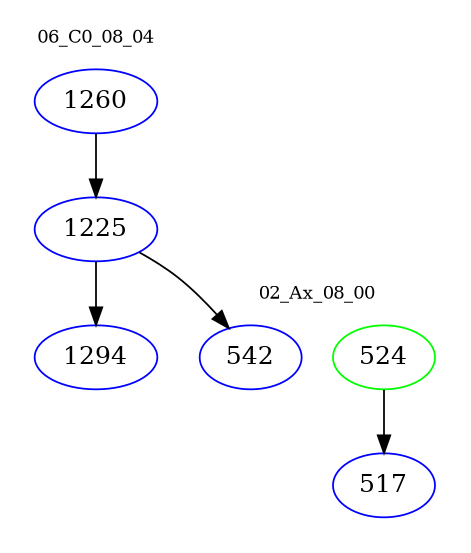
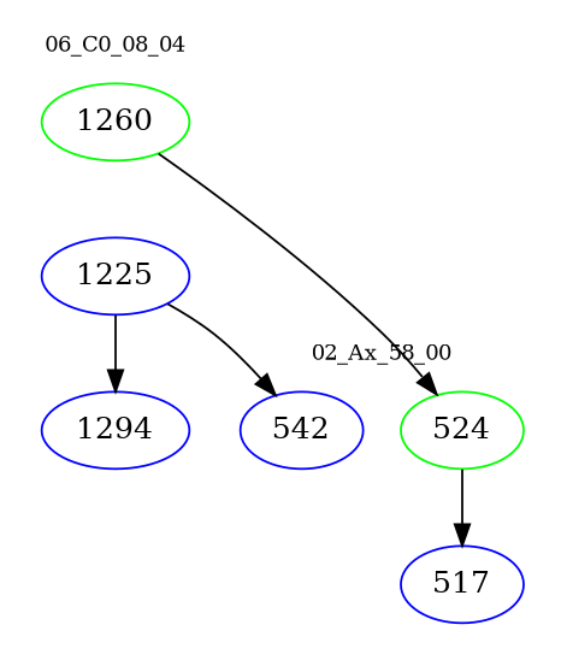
  digraph {
    node [color=blue]
    edge [color=black]
    n1 [color=green label=524]
    n2 [label=517]
    n3 [label=542]
-   n4 [label=1260]
+   n4 [color=green label=1260]
    n5 [label=1225]
    n6 [label=1294]
    subgraph cluster_1 {
      color=white
      fontsize=10
-     label="02_Ax_08_00"
+     label="02_Ax_58_00"
      n1
      n2
      n3
    }
    subgraph cluster_2 {
      color=white
      fontsize=10
      label="06_C0_08_04"
      n4
      n5
      n6
    }
    n1 -> n2
-   n4 -> n5
+   n4 -> n1
    n5 -> n3
    n5 -> n6
  }
